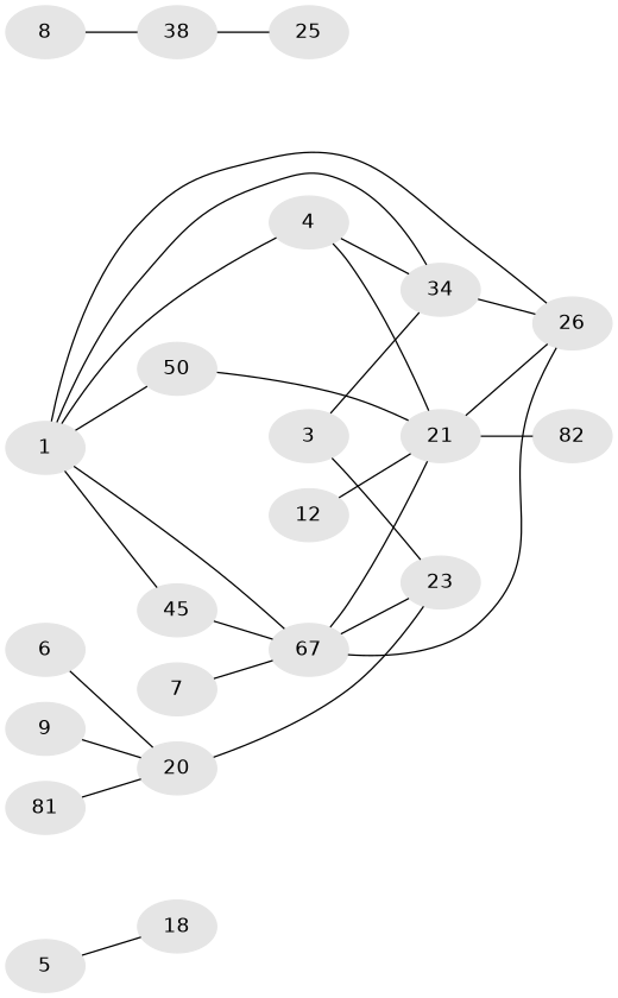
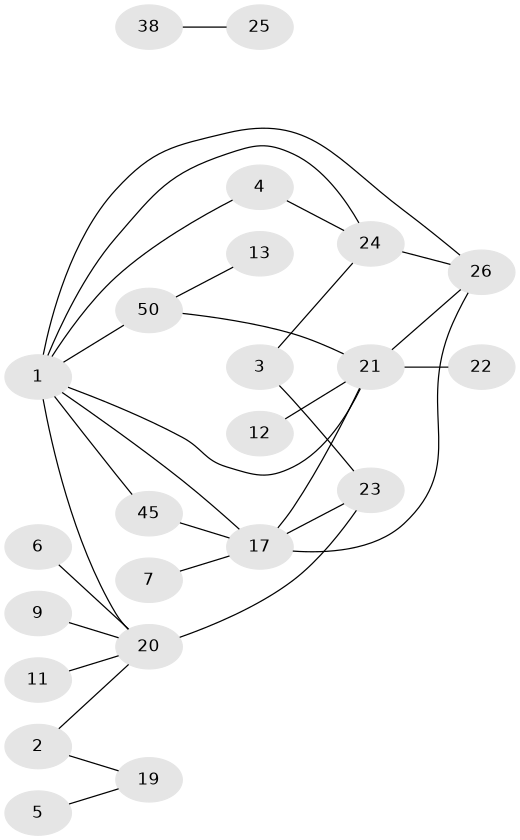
  graph {
    fontname="DejaVu Sans"
    rankdir=LR
    node [color=gray90 fontname="DejaVu Sans" style=filled]
    edge [fontname="DejaVu Sans" weight=1.0]
    1
    4
    n3 [label=50]
    n4 [label=45]
-   17 [label=67]
+   17
    20
    21
-   24 [label=34]
+   24
    26
    n10 [label=38]
-   8
+   13
    12
    23
-   22 [label=82]
-   19 [label=18]
+   22
+   2
+   19
    3
    5
    6
    7
    25
    9
-   11 [label=81]
+   11
    1 -- 4
    1 -- n3
    1 -- n4
    1 -- 17
-   4 -- 21
+   1 -- 20
+   1 -- 21
    1 -- 24
    1 -- 26
    4 -- 24
    n3 -- 21
+   n3 -- 13
    n4 -- 17
    17 -- 21
    17 -- 26
    17 -- 23
    20 -- 23
    21 -- 26
    21 -- 22
    24 -- 26
    n10 -- 25
-   8 -- n10
    12 -- 21
+   2 -- 20
+   2 -- 19
    3 -- 24
    3 -- 23
    5 -- 19
    6 -- 20
    7 -- 17
    9 -- 20
    11 -- 20
  }
